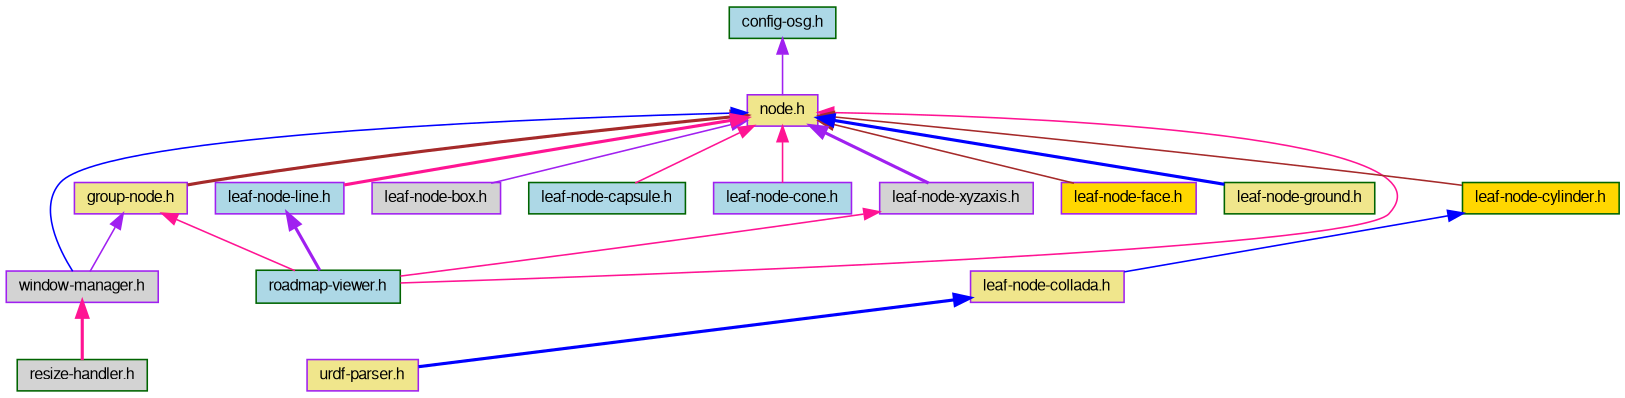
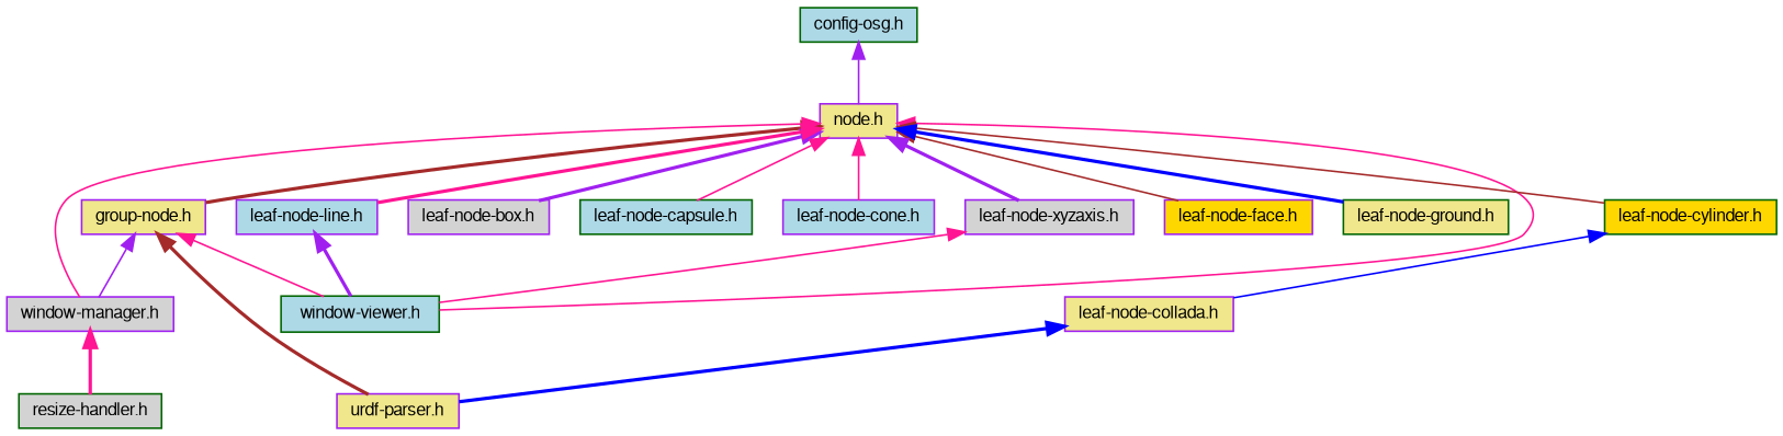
  digraph {
    node [color=purple fillcolor=lightblue fontname=FreeSans fontsize=10 shape=record style=filled]
    edge [color=deeppink dir=back fontname=FreeSans fontsize=10 labelfontname=FreeSans labelfontsize=10 style=solid]
    n1 [color=darkgreen fontcolor=black height=0.2 label="config-osg.h" width=0.4]
    n2 [fillcolor=khaki height=0.2 label="node.h" width=0.4]
    n3 [fillcolor=khaki height=0.2 label="group-node.h" width=0.4]
    n4 [fillcolor=lightgrey height=0.2 label="window-manager.h" width=0.4]
-   n5 [color=darkgreen height=0.2 label="roadmap-viewer.h" width=0.4]
+   n5 [color=darkgreen height=0.2 label="window-viewer.h" width=0.4]
    n6 [fillcolor=lightgrey height=0.2 label="leaf-node-box.h" width=0.4]
    n7 [color=darkgreen height=0.2 label="leaf-node-capsule.h" width=0.4]
    n8 [height=0.2 label="leaf-node-cone.h" width=0.4]
    n9 [color=darkgreen fillcolor=gold height=0.2 label="leaf-node-cylinder.h" width=0.4]
    n10 [fillcolor=gold height=0.2 label="leaf-node-face.h" width=0.4]
    n11 [color=darkgreen fillcolor=khaki height=0.2 label="leaf-node-ground.h" width=0.4]
    n12 [height=0.2 label="leaf-node-line.h" width=0.4]
    n13 [fillcolor=lightgrey height=0.2 label="leaf-node-xyzaxis.h" width=0.4]
    n14 [fillcolor=khaki height=0.2 label="urdf-parser.h" width=0.4]
    n15 [color=darkgreen fillcolor=lightgrey height=0.2 label="resize-handler.h" width=0.4]
    n16 [fillcolor=khaki height=0.2 label="leaf-node-collada.h" width=0.4]
    n1 -> n2 [color=purple]
    n2 -> n3 [color=brown style=bold]
-   n2 -> n4 [color=blue]
+   n2 -> n4
    n2 -> n5
-   n2 -> n6 [color=purple]
+   n2 -> n6 [color=purple style=bold]
    n2 -> n7
    n2 -> n8
    n2 -> n9 [color=brown]
    n2 -> n10 [color=brown]
    n2 -> n11 [color=blue style=bold]
    n2 -> n12 [style=bold]
    n2 -> n13 [color=purple style=bold]
    n3 -> n4 [color=purple]
    n3 -> n5
+   n3 -> n14 [color=brown style=bold]
    n4 -> n15 [style=bold]
    n9 -> n16 [color=blue]
    n12 -> n5 [color=purple style=bold]
    n13 -> n5
    n16 -> n14 [color=blue style=bold]
  }
